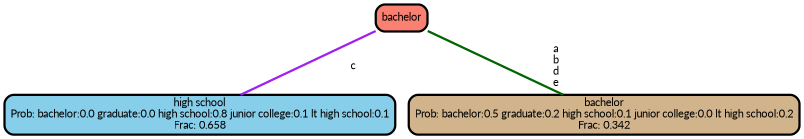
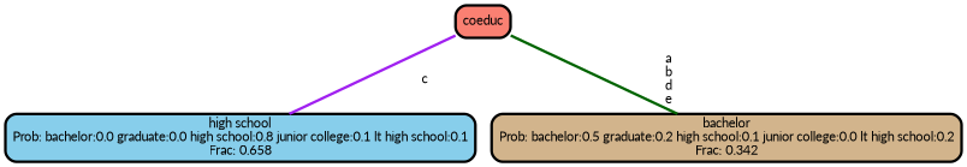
  graph {
    ranksep="0 equally"
    splines=straight
    fontname=Lato
    node [color=black fontcolor=black fontname=Lato penwidth=3 shape=box style="filled, rounded"]
    edge [fontname=Lato penwidth=3]
    n1 [fillcolor=skyblue label="high school\nProb: bachelor:0.0 graduate:0.0 high school:0.8 junior college:0.1 lt high school:0.1\nFrac: 0.658"]
-   n2 [fillcolor=salmon label=bachelor]
+   n2 [fillcolor=salmon label=coeduc]
    n3 [fillcolor=tan label="bachelor\nProb: bachelor:0.5 graduate:0.2 high school:0.1 junior college:0.0 lt high school:0.2\nFrac: 0.342"]
    subgraph sub_1 {
      rank=same
    }
    n2 -- n1 [color=purple label=" c"]
    n2 -- n3 [color=darkgreen label=" a\n b\n d\n e"]
  }
